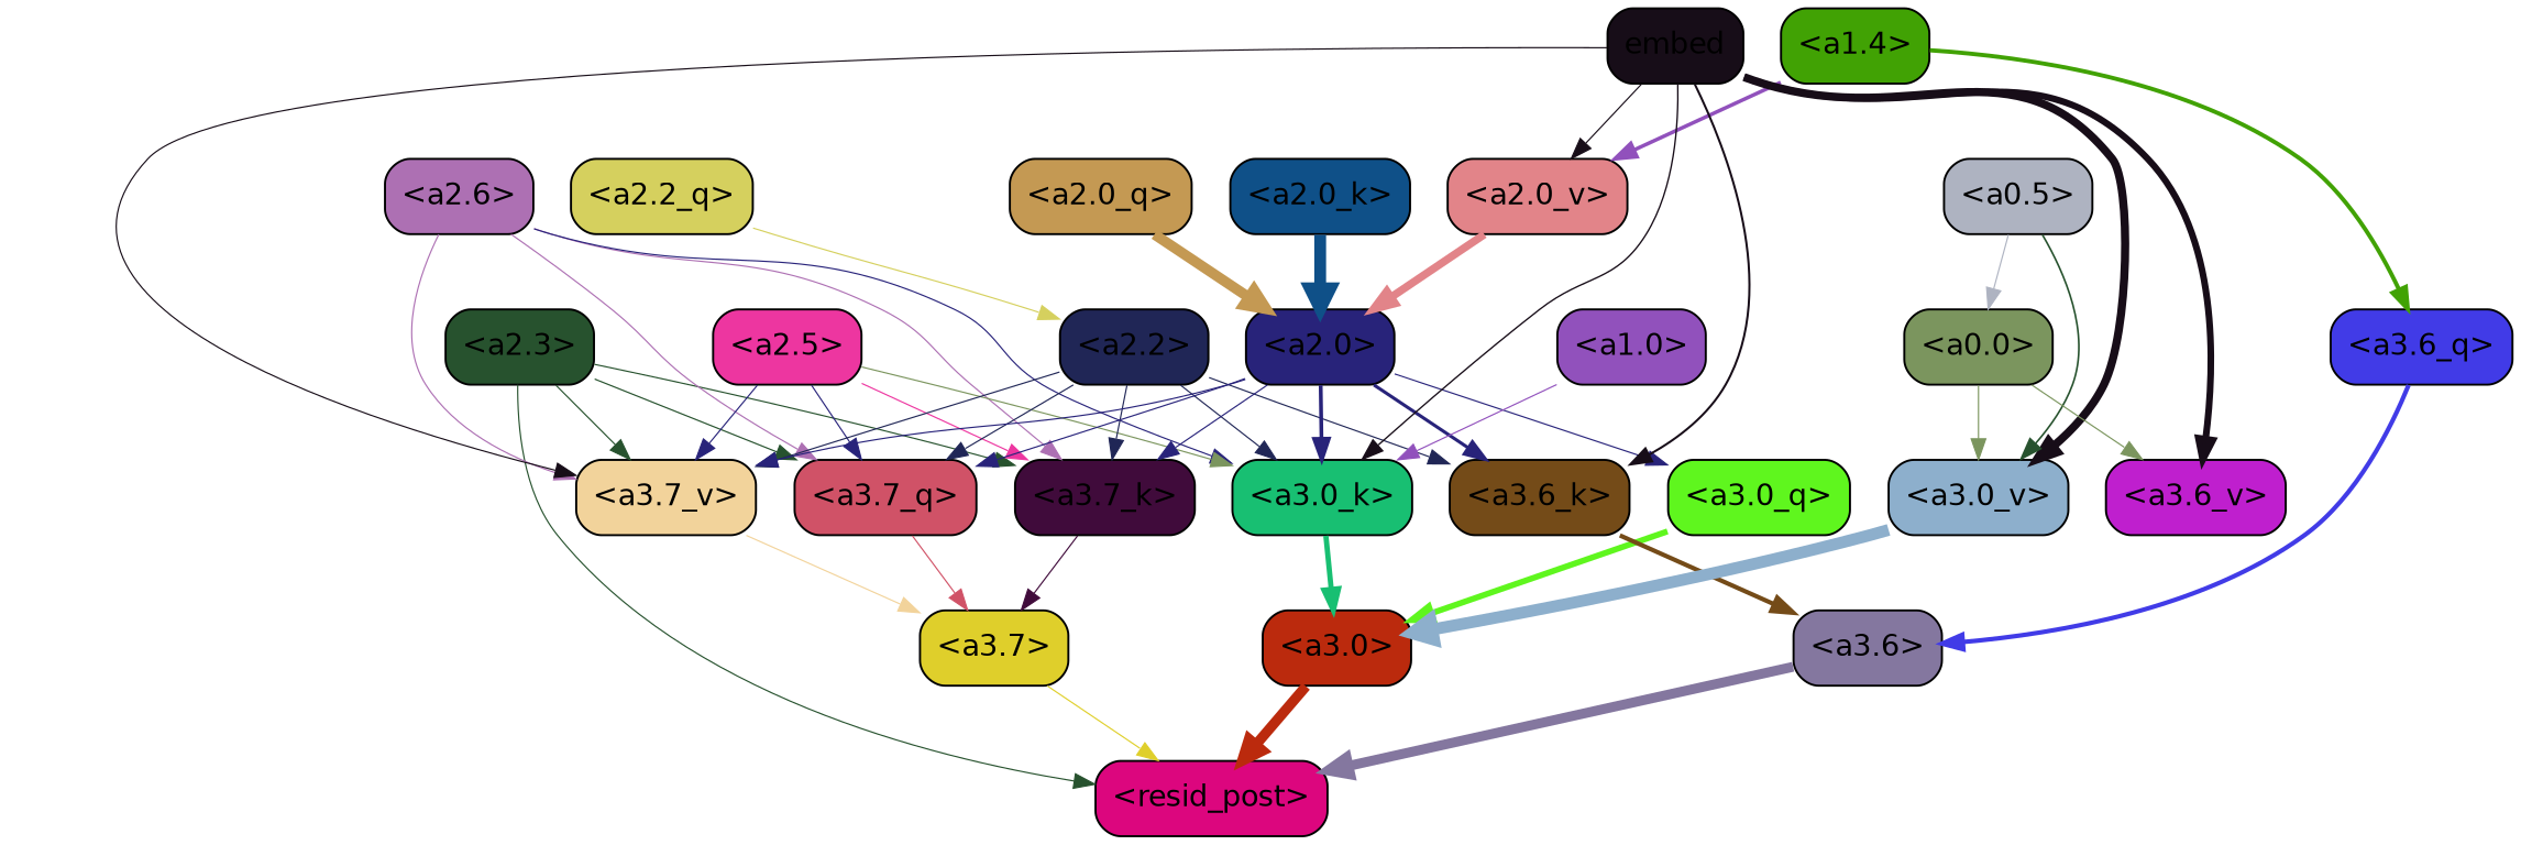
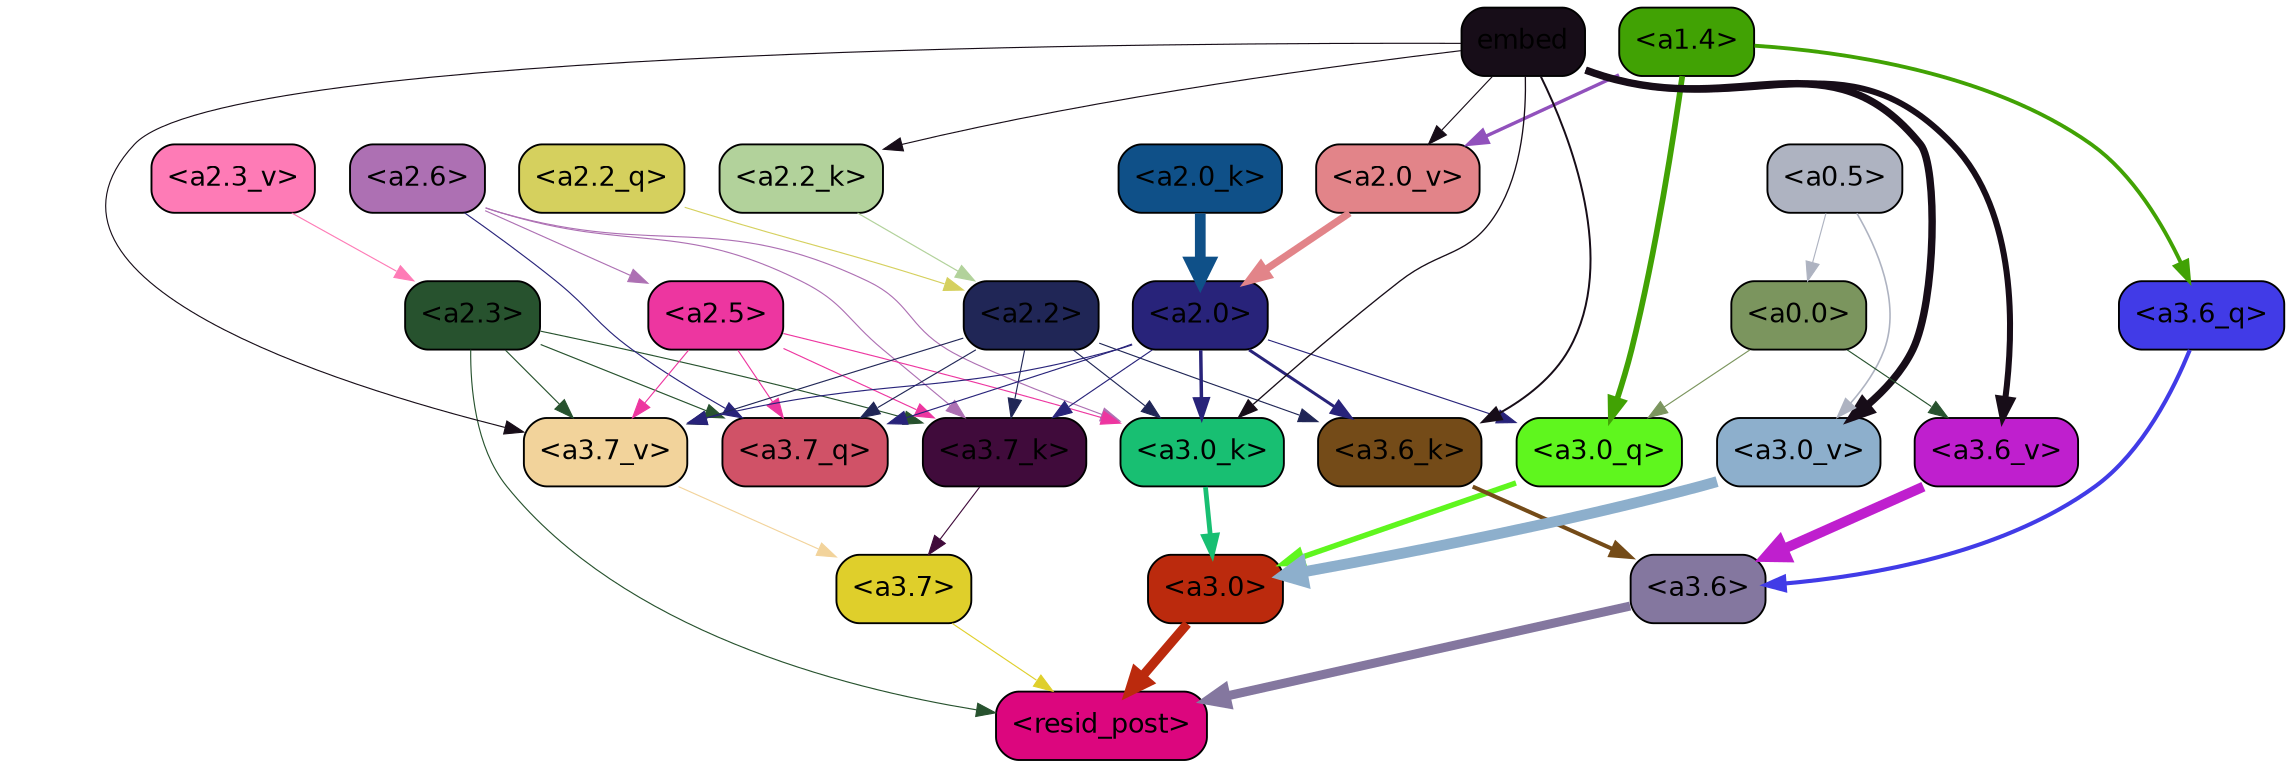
  strict digraph {
    splines=true
    node [color=black fontname=Helvetica shape=box style="filled, rounded"]
    edge [color="#170d18" penwidth=0.6]
    "<a3.7>" [fillcolor="#dfcf2b"]
    "<resid_post>" [fillcolor="#dc067e"]
    "<a3.6>" [fillcolor="#84779f"]
    "<a3.0>" [fillcolor="#bb2a0d"]
    "<a2.3>" [fillcolor="#27522e"]
    "<a3.7_q>" [fillcolor="#d05267"]
    "<a3.7_k>" [fillcolor="#400b3b"]
    "<a3.7_v>" [fillcolor="#f2d39b"]
    "<a3.6_q>" [fillcolor="#413be7"]
    "<a3.0_q>" [fillcolor="#5ff61e"]
    "<a3.6_k>" [fillcolor="#744b18"]
    "<a3.0_k>" [fillcolor="#18bf72"]
    "<a3.6_v>" [fillcolor="#bf1fce"]
    "<a3.0_v>" [fillcolor="#8dafcc"]
    "<a2.6>" [fillcolor="#ad70b3"]
    "<a2.5>" [fillcolor="#ed36a0"]
    "<a2.2>" [fillcolor="#202656"]
    "<a2.0>" [fillcolor="#28237a"]
    "<a1.4>" [fillcolor="#41a204"]
    "<a2.0_v>" [fillcolor="#e28489"]
    embed [fillcolor="#170d18"]
-   "<a1.0>" [fillcolor="#9151bc"]
+   "<a2.2_k>" [fillcolor="#b2d29b"]
    "<a0.5>" [fillcolor="#aeb3c1"]
    "<a0.0>" [fillcolor="#7b955e"]
    "<a2.2_q>" [fillcolor="#d5d05e"]
-   "<a2.0_q>" [fillcolor="#c49953"]
    "<a2.0_k>" [fillcolor="#0f5088"]
+   "<a2.3_v>" [fillcolor="#fe7bb6"]
    "<a3.7>" -> "<resid_post>" [color="#dfcf2b"]
    "<a3.6>" -> "<resid_post>" [color="#84779f" penwidth=4.751592040061951]
    "<a3.0>" -> "<resid_post>" [color="#bb2a0d" penwidth=4.904066681861877]
    "<a2.3>" -> "<resid_post>" [color="#27522e"]
    "<a2.3>" -> "<a3.7_q>" [color="#27522e"]
    "<a2.3>" -> "<a3.7_k>" [color="#27522e"]
    "<a2.3>" -> "<a3.7_v>" [color="#27522e"]
-   "<a3.7_q>" -> "<a3.7>" [color="#d05267"]
    "<a3.7_k>" -> "<a3.7>" [color="#400b3b"]
    "<a3.7_v>" -> "<a3.7>" [color="#f2d39b"]
    "<a3.6_q>" -> "<a3.6>" [color="#413be7" penwidth=2.160832464694977]
    "<a3.0_q>" -> "<a3.0>" [color="#5ff61e" penwidth=2.870753765106201]
    "<a3.6_k>" -> "<a3.6>" [color="#744b18" penwidth=2.13908451795578]
    "<a3.0_k>" -> "<a3.0>" [color="#18bf72" penwidth=2.520303964614868]
+   "<a3.6_v>" -> "<a3.6>" [color="#bf1fce" penwidth=5.297133803367615]
    "<a3.0_v>" -> "<a3.0>" [color="#8dafcc" penwidth=5.680712580680847]
-   "<a2.6>" -> "<a3.7_q>" [color="#ad70b3"]
+   "<a2.6>" -> "<a3.7_q>" [color="#28237a"]
    "<a2.6>" -> "<a3.7_k>" [color="#ad70b3"]
-   "<a2.6>" -> "<a3.7_v>" [color="#ad70b3"]
-   "<a2.6>" -> "<a3.0_k>" [color="#28237a"]
-   "<a2.5>" -> "<a3.7_q>" [color="#28237a"]
+   "<a2.6>" -> "<a2.5>" [color="#ad70b3"]
+   "<a2.6>" -> "<a3.0_k>" [color="#ad70b3"]
+   "<a2.5>" -> "<a3.7_q>" [color="#ed36a0"]
    "<a2.5>" -> "<a3.7_k>" [color="#ed36a0"]
-   "<a2.5>" -> "<a3.7_v>" [color="#28237a"]
-   "<a2.5>" -> "<a3.0_k>" [color="#7b955e"]
+   "<a2.5>" -> "<a3.7_v>" [color="#ed36a0"]
+   "<a2.5>" -> "<a3.0_k>" [color="#ed36a0"]
    "<a2.2>" -> "<a3.7_q>" [color="#202656"]
    "<a2.2>" -> "<a3.7_k>" [color="#202656"]
    "<a2.2>" -> "<a3.7_v>" [color="#202656"]
    "<a2.2>" -> "<a3.6_k>" [color="#202656"]
    "<a2.2>" -> "<a3.0_k>" [color="#202656"]
    "<a2.0>" -> "<a3.7_q>" [color="#28237a"]
    "<a2.0>" -> "<a3.7_k>" [color="#28237a"]
    "<a2.0>" -> "<a3.7_v>" [color="#28237a"]
    "<a2.0>" -> "<a3.0_q>" [color="#28237a"]
    "<a2.0>" -> "<a3.6_k>" [color="#28237a" penwidth=1.5897698998451233]
    "<a2.0>" -> "<a3.0_k>" [color="#28237a" penwidth=1.8405593037605286]
    "<a1.4>" -> "<a3.6_q>" [color="#41a204" penwidth=2.0260728895664215]
+   "<a1.4>" -> "<a3.0_q>" [color="#41a204" penwidth=3.0185627341270447]
    "<a1.4>" -> "<a2.0_v>" [color="#9151bc" penwidth=1.7970525026321411]
    "<a2.0_v>" -> "<a2.0>" [color="#e28489" penwidth=3.781584322452545]
    embed -> "<a3.7_v>"
    embed -> "<a3.6_k>" [penwidth=1.046662151813507]
    embed -> "<a3.0_k>" [penwidth=0.6995279788970947]
    embed -> "<a3.6_v>" [penwidth=3.1840110421180725]
    embed -> "<a3.0_v>" [penwidth=3.9005755856633186]
    embed -> "<a2.0_v>"
-   "<a1.0>" -> "<a3.0_k>" [color="#9151bc"]
-   "<a0.5>" -> "<a3.0_v>" [color="#27522e" penwidth=0.8493617177009583]
+   embed -> "<a2.2_k>"
+   "<a2.2_k>" -> "<a2.2>" [color="#b2d29b" penwidth=0.6304321400821209]
+   "<a0.5>" -> "<a3.0_v>" [color="#aeb3c1" penwidth=0.8493617177009583]
    "<a0.5>" -> "<a0.0>" [color="#aeb3c1"]
-   "<a0.0>" -> "<a3.6_v>" [color="#7b955e"]
-   "<a0.0>" -> "<a3.0_v>" [color="#7b955e"]
+   "<a0.0>" -> "<a3.6_v>" [color="#27522e"]
+   "<a0.0>" -> "<a3.0_q>" [color="#7b955e"]
    "<a2.2_q>" -> "<a2.2>" [color="#d5d05e"]
-   "<a2.0_q>" -> "<a2.0>" [color="#c49953" penwidth=5.0040658712387085]
    "<a2.0_k>" -> "<a2.0>" [color="#0f5088" penwidth=5.6445024609565735]
+   "<a2.3_v>" -> "<a2.3>" [color="#fe7bb6"]
  }
